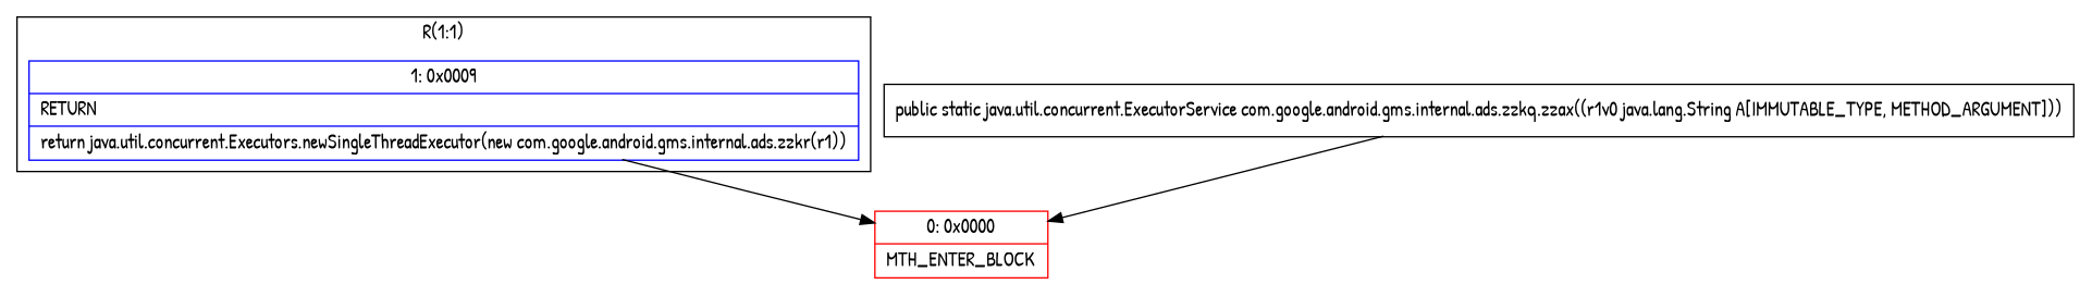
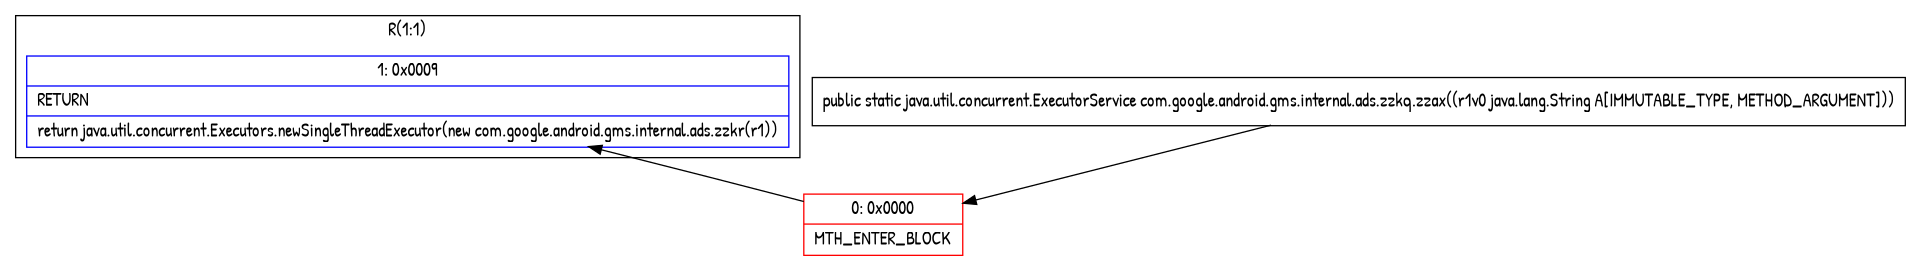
  digraph {
    fontname="Patrick Hand"
    node [shape=record fontname="Patrick Hand"]
    edge [fontname="Patrick Hand"]
    n1 [color=blue label="{1\:\ 0x0009|RETURN\l|return java.util.concurrent.Executors.newSingleThreadExecutor(new com.google.android.gms.internal.ads.zzkr(r1))\l}"]
    n2 [color=red label="{0\:\ 0x0000|MTH_ENTER_BLOCK\l}"]
    n3 [label="{public static java.util.concurrent.ExecutorService com.google.android.gms.internal.ads.zzkq.zzax((r1v0 java.lang.String A[IMMUTABLE_TYPE, METHOD_ARGUMENT])) }"]
    subgraph cluster_1 {
      label="R(1:1)"
      n1
    }
-   n1 -> n2
+   n2 -> n1
    n3 -> n2
  }
